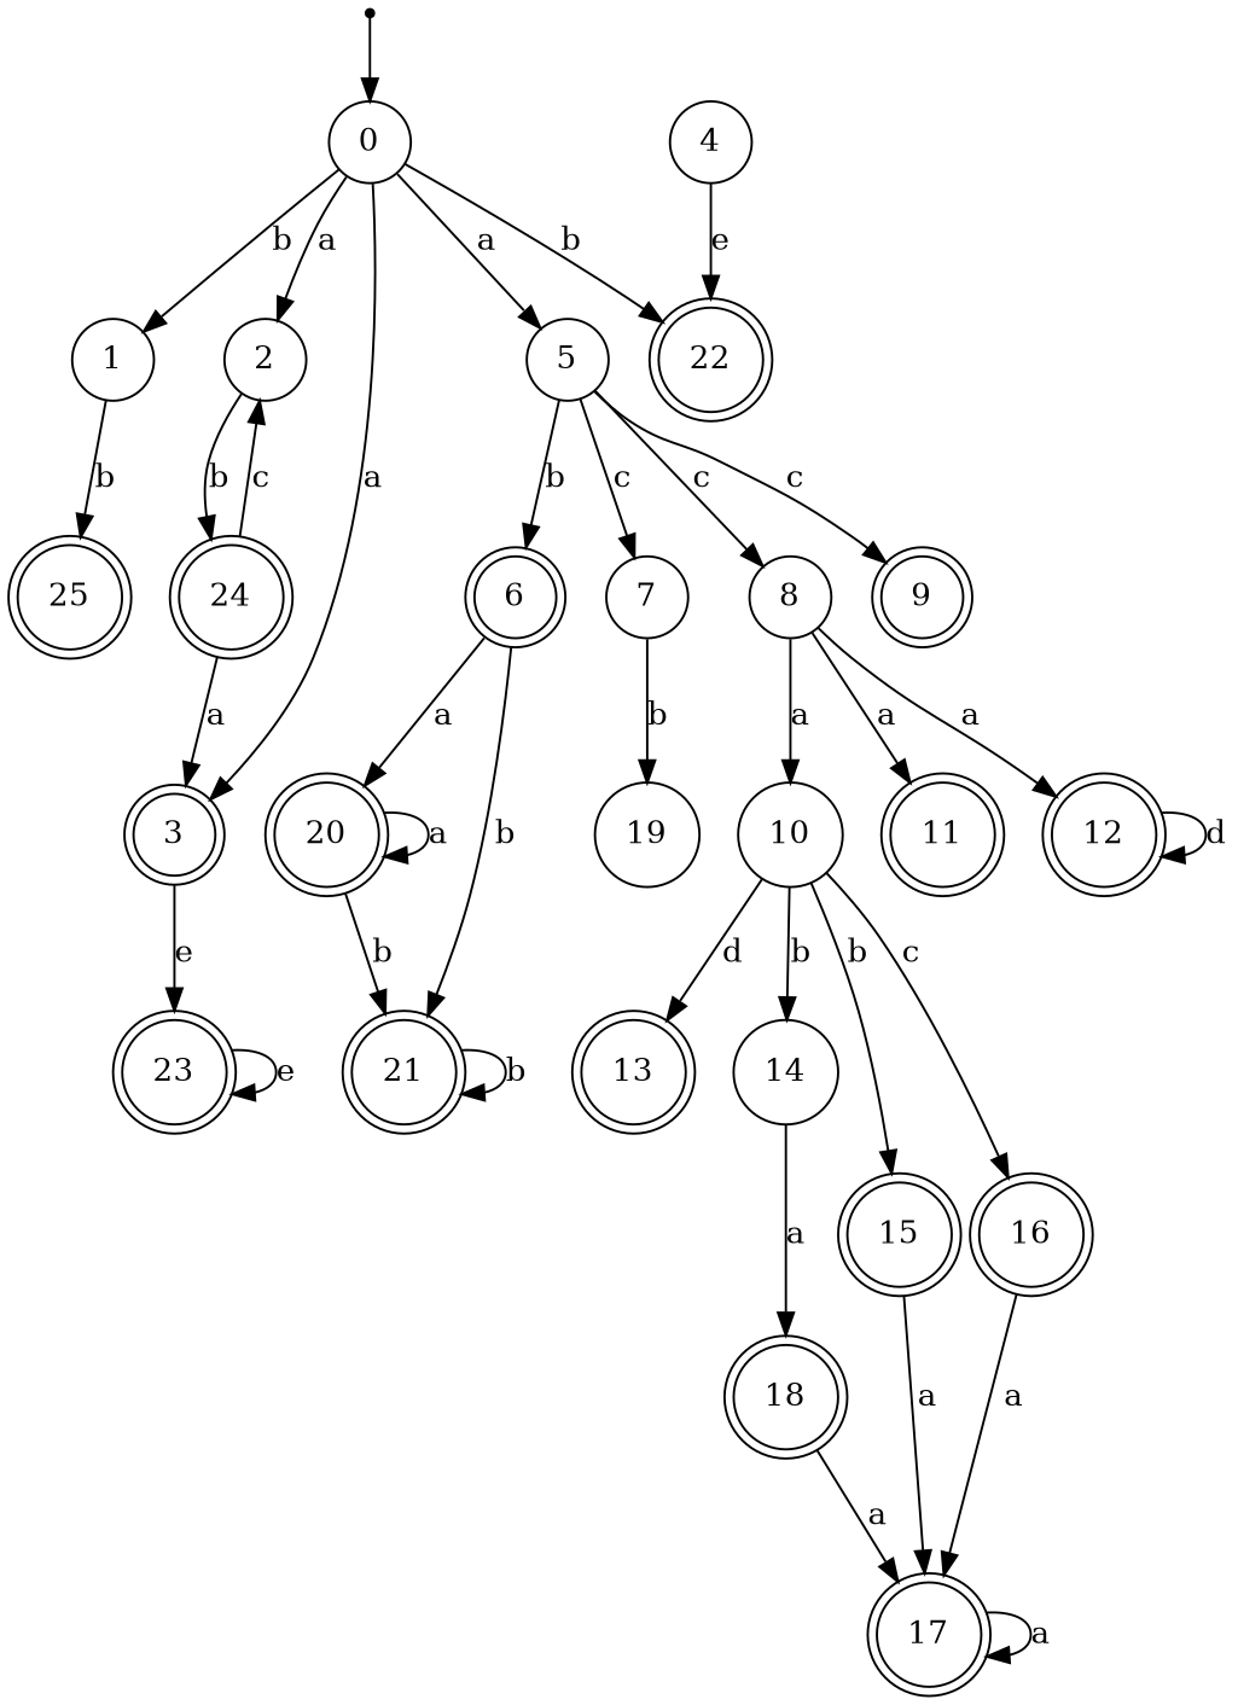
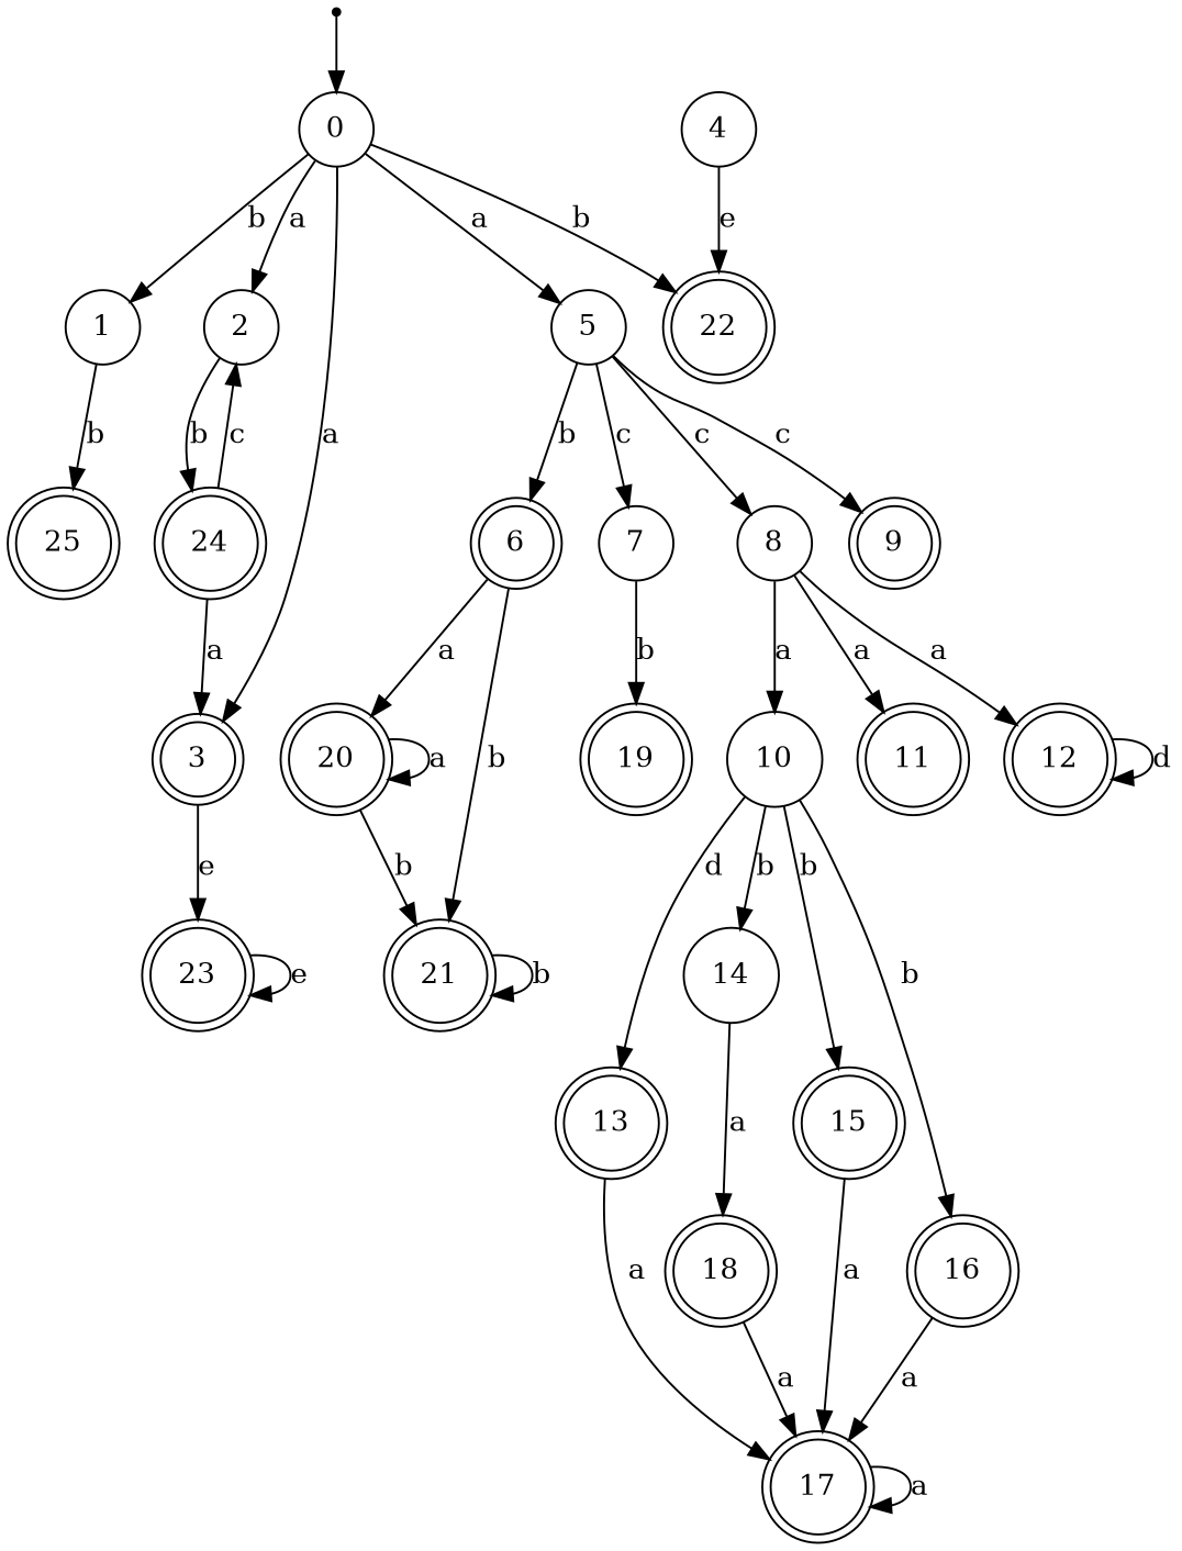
  digraph {
    rankdir=TB
    node [shape=doublecircle]
    dummy0 [shape=point]
    0 [shape=circle]
    1 [shape=circle]
    2 [shape=circle]
    3
    5 [shape=circle]
    22
    25
    24
    23
    4 [shape=circle]
    6
    7 [shape=circle]
    8 [shape=circle]
    9
    20
    21
-   19 [shape=circle]
+   19
    10 [shape=circle]
    11
    12
    13
    14 [shape=circle]
    15
    16
    17
    18
    dummy0 -> 0
    0 -> 1 [label=b]
    0 -> 2 [label=a]
    0 -> 3 [label=a]
    0 -> 5 [label=a]
    0 -> 22 [label=b]
    1 -> 25 [label=b]
    2 -> 24 [label=b]
    3 -> 23 [label=e]
    5 -> 6 [label=b]
    5 -> 7 [label=c]
    5 -> 8 [label=c]
    5 -> 9 [label=c]
    24 -> 2 [label=c]
    24 -> 3 [label=a]
    23 -> 23 [label=e]
    4 -> 22 [label=e]
    6 -> 20 [label=a]
    6 -> 21 [label=b]
    7 -> 19 [label=b]
    8 -> 10 [label=a]
    8 -> 11 [label=a]
    8 -> 12 [label=a]
    20 -> 20 [label=a]
    20 -> 21 [label=b]
    21 -> 21 [label=b]
    10 -> 13 [label=d]
    10 -> 14 [label=b]
    10 -> 15 [label=b]
-   10 -> 16 [label=c]
+   10 -> 16 [label=b]
    12 -> 12 [label=d]
+   13 -> 17 [label=a]
    14 -> 18 [label=a]
    15 -> 17 [label=a]
    16 -> 17 [label=a]
    17 -> 17 [label=a]
    18 -> 17 [label=a]
  }
